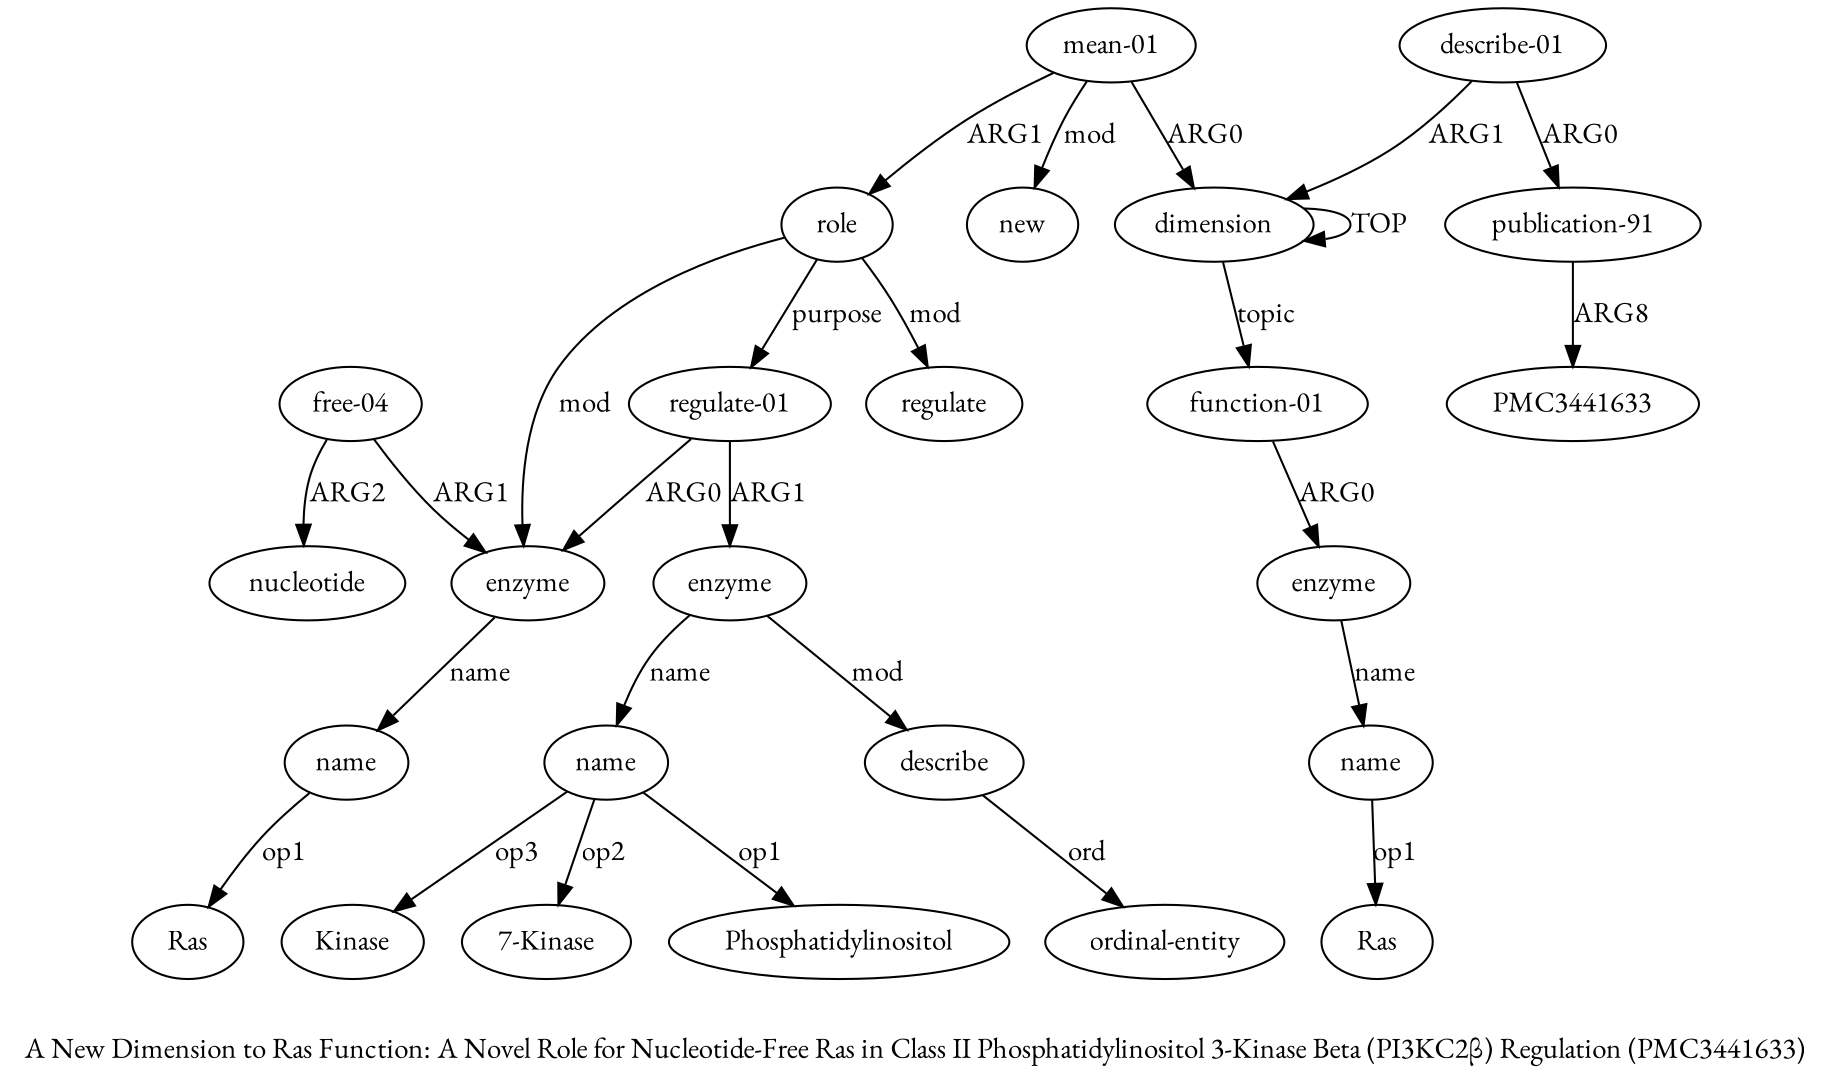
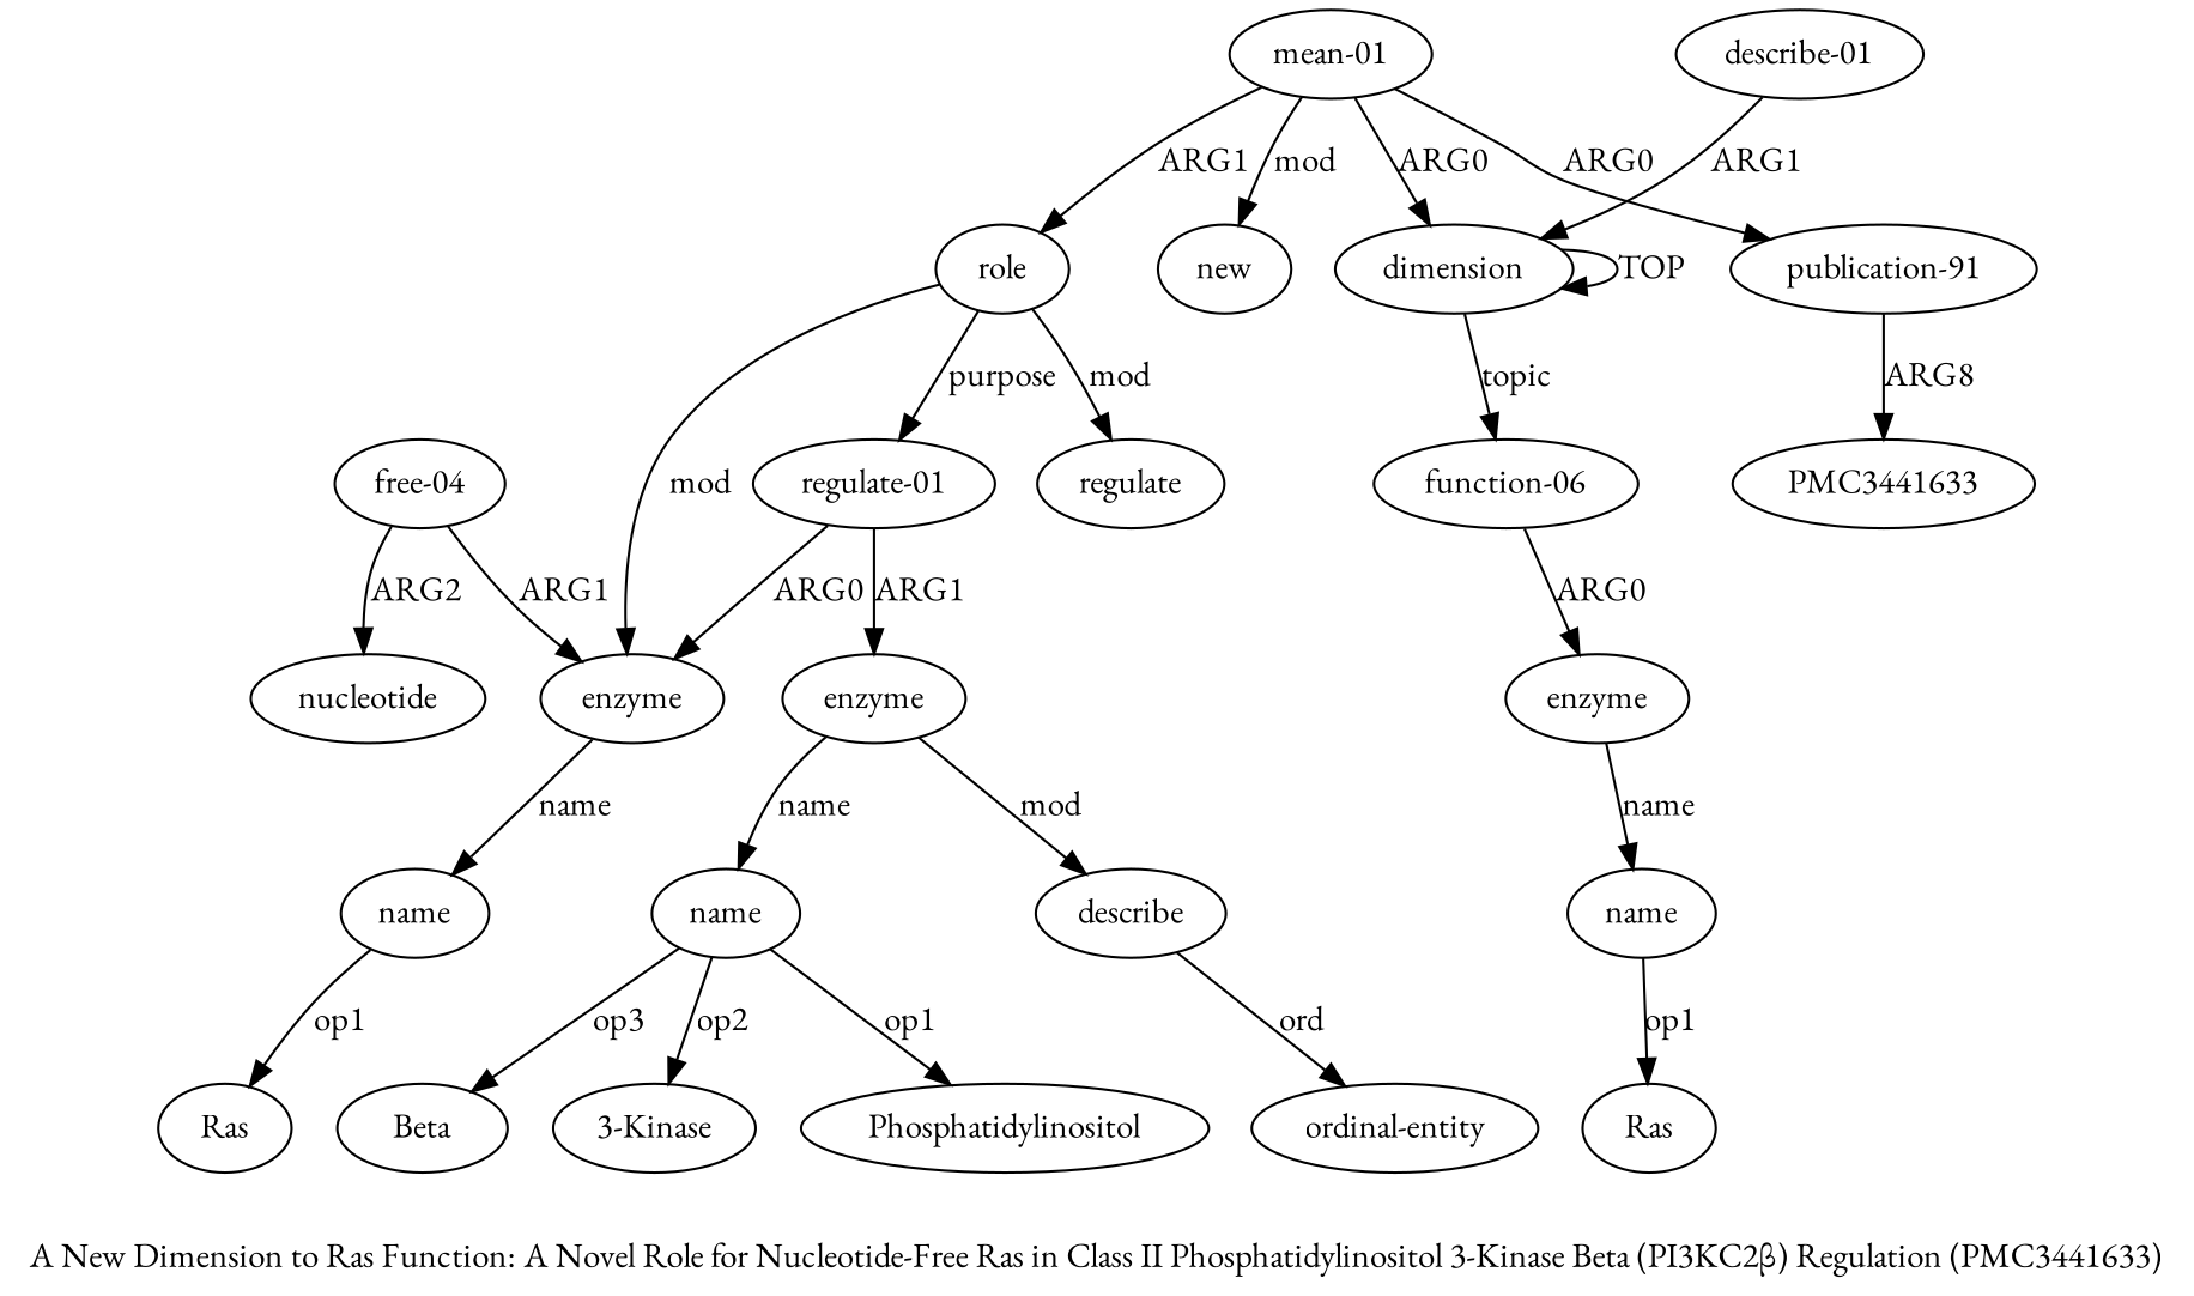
  digraph {
    fontname="EB Garamond"
    label="A New Dimension to Ras Function: A Novel Role for Nucleotide-Free Ras in Class II Phosphatidylinositol 3-Kinase Beta (PI3KC2β) Regulation (PMC3441633)"
    node [color=black fontname="EB Garamond" gold_ind=-1 gold_label=name test_ind=-1 test_label=name]
    edge [color=black fontname="EB Garamond" gold_label=ARG0 test_label=ARG0]
    n1 [gold_label=Phosphatidylinositol label=Phosphatidylinositol test_label=Phosphatidylinositol]
    n2 [gold_label=Ras label=Ras test_label=Ras]
-   n3 [gold_label=Beta label=Kinase test_label=Beta]
-   n4 [gold_label="3-Kinase" label="7-Kinase" test_label="3-Kinase"]
+   n3 [gold_label=Beta label=Beta test_label=Beta]
+   n4 [gold_label="3-Kinase" label="3-Kinase" test_label="3-Kinase"]
    n5 [gold_label=Ras label=Ras test_label=Ras]
    n6 [gold_ind=15 gold_label=class label=describe test_ind=15 test_label=class]
    n7 [gold_ind=16 gold_label="ordinal-entity" label="ordinal-entity" test_ind=16 test_label="ordinal-entity"]
    n8 [gold_ind=14 label=name test_ind=14]
    n9 [gold_ind=17 gold_label="describe-01" label="describe-01" test_ind=17 test_label="describe-01"]
    n10 [gold_ind=18 gold_label="publication-91" label="publication-91" test_ind=18 test_label="publication-91"]
    n11 [gold_ind=0 gold_label=dimension label=dimension test_ind=0 test_label=dimension]
    n12 [gold_label=PMC3441633 label=PMC3441633 test_label=PMC3441633]
-   n13 [gold_ind=2 gold_label="function-01" label="function-01" test_ind=2 test_label="function-01"]
+   n13 [gold_ind=2 gold_label="function-01" label="function-06" test_ind=2 test_label="function-01"]
    n14 [gold_ind=1 gold_label=new label=new test_ind=1 test_label=new]
    n15 [gold_ind=3 gold_label=enzyme label=enzyme test_ind=3 test_label=enzyme]
    n16 [gold_ind=11 gold_label=nucleotide label=nucleotide test_ind=11 test_label=nucleotide]
    n17 [gold_ind=10 gold_label="free-04" label="free-04" test_ind=10 test_label="free-04"]
    n18 [gold_ind=8 gold_label=enzyme label=enzyme test_ind=8 test_label=enzyme]
    n19 [gold_ind=9 label=name test_ind=9]
    n20 [gold_ind=13 gold_label=enzyme label=enzyme test_ind=13 test_label=enzyme]
    n21 [gold_ind=12 gold_label="regulate-01" label="regulate-01" test_ind=12 test_label="regulate-01"]
    n22 [gold_ind=4 label=name test_ind=4]
    n23 [gold_ind=5 gold_label="mean-01" label="mean-01" test_ind=5 test_label="mean-01"]
    n24 [gold_ind=6 gold_label=role label=role test_ind=6 test_label=role]
    n25 [gold_ind=7 gold_label=novel label=regulate test_ind=7 test_label=novel]
    n6 -> n7 [gold_label=ord label=ord test_label=ord]
    n8 -> n1 [gold_label=op1 label=op1 test_label=op1]
    n8 -> n3 [gold_label=op3 label=op3 test_label=op3]
    n8 -> n4 [gold_label=op2 label=op2 test_label=op2]
-   n9 -> n10 [label=ARG0]
+   n23 -> n10 [label=ARG0]
    n9 -> n11 [gold_label=ARG1 label=ARG1 test_label=ARG1]
    n10 -> n12 [gold_label=ARG8 label=ARG8 test_label=ARG8]
    n11 -> n11 [gold_label=TOP label=TOP test_label=TOP]
    n11 -> n13 [gold_label=topic label=topic test_label=topic]
    n13 -> n15 [label=ARG0]
    n15 -> n22 [gold_label=name label=name test_label=name]
    n17 -> n16 [gold_label=ARG2 label=ARG2 test_label=ARG2]
    n17 -> n18 [gold_label=ARG1 label=ARG1 test_label=ARG1]
    n18 -> n19 [gold_label=name label=name test_label=name]
    n19 -> n2 [gold_label=op1 label=op1 test_label=op1]
    n20 -> n6 [gold_label=mod label=mod test_label=mod]
    n20 -> n8 [gold_label=name label=name test_label=name]
    n21 -> n18 [label=ARG0]
    n21 -> n20 [gold_label=ARG1 label=ARG1 test_label=ARG1]
    n22 -> n5 [gold_label=op1 label=op1 test_label=op1]
    n23 -> n11 [label=ARG0]
    n23 -> n14 [gold_label=mod label=mod test_label=mod]
    n23 -> n24 [gold_label=ARG1 label=ARG1 test_label=ARG1]
    n24 -> n18 [gold_label=mod label=mod test_label=mod]
    n24 -> n21 [gold_label=purpose label=purpose test_label=purpose]
    n24 -> n25 [gold_label=mod label=mod test_label=mod]
  }
